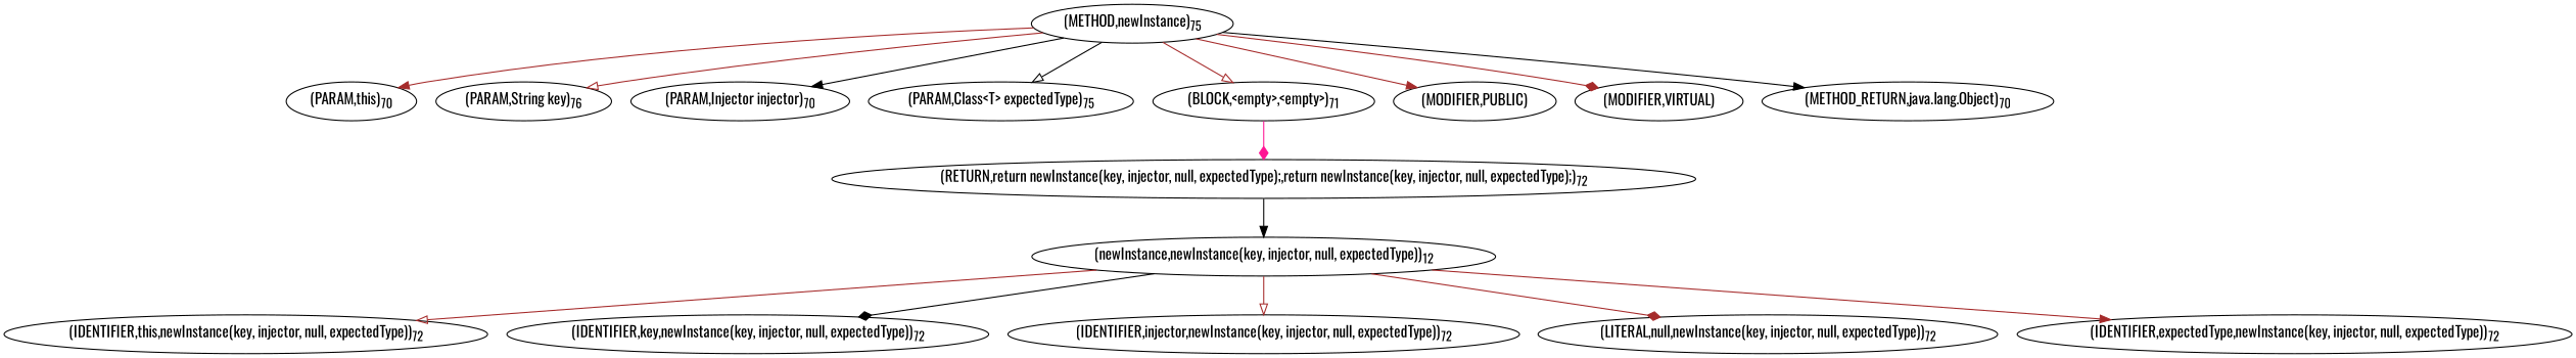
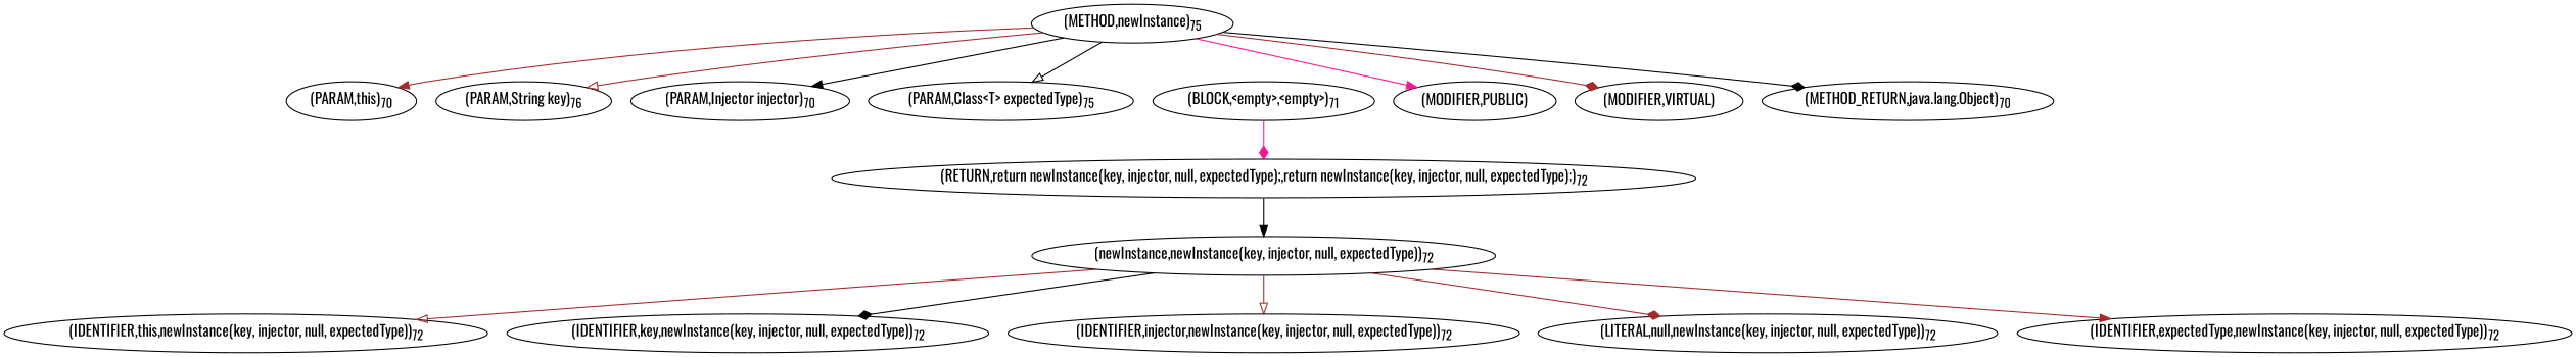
  digraph {
    fontname=Oswald
    node [fontname=Oswald]
    edge [arrowhead=normal color=brown fontname=Oswald]
    n1 [label=<(METHOD,newInstance)<SUB>75</SUB>>]
    n2 [label=<(PARAM,this)<SUB>70</SUB>>]
    n3 [label=<(PARAM,String key)<SUB>76</SUB>>]
    n4 [label=<(PARAM,Injector injector)<SUB>70</SUB>>]
    n5 [label=<(PARAM,Class&lt;T&gt; expectedType)<SUB>75</SUB>>]
    n6 [label=<(BLOCK,&lt;empty&gt;,&lt;empty&gt;)<SUB>71</SUB>>]
    n7 [label=<(MODIFIER,PUBLIC)>]
    n8 [label=<(MODIFIER,VIRTUAL)>]
    n9 [label=<(METHOD_RETURN,java.lang.Object)<SUB>70</SUB>>]
    n10 [label=<(RETURN,return newInstance(key, injector, null, expectedType);,return newInstance(key, injector, null, expectedType);)<SUB>72</SUB>>]
-   n11 [label=<(newInstance,newInstance(key, injector, null, expectedType))<SUB>12</SUB>>]
+   n11 [label=<(newInstance,newInstance(key, injector, null, expectedType))<SUB>72</SUB>>]
    n12 [label=<(IDENTIFIER,this,newInstance(key, injector, null, expectedType))<SUB>72</SUB>>]
    n13 [label=<(IDENTIFIER,key,newInstance(key, injector, null, expectedType))<SUB>72</SUB>>]
    n14 [label=<(IDENTIFIER,injector,newInstance(key, injector, null, expectedType))<SUB>72</SUB>>]
    n15 [label=<(LITERAL,null,newInstance(key, injector, null, expectedType))<SUB>72</SUB>>]
    n16 [label=<(IDENTIFIER,expectedType,newInstance(key, injector, null, expectedType))<SUB>72</SUB>>]
    n1 -> n2
    n1 -> n3 [arrowhead=onormal]
    n1 -> n4 [color=black]
    n1 -> n5 [arrowhead=onormal color=black]
-   n1 -> n6 [arrowhead=onormal]
-   n1 -> n7
+   n1 -> n7 [color=deeppink]
    n1 -> n8 [arrowhead=diamond]
-   n1 -> n9 [color=black]
+   n1 -> n9 [arrowhead=diamond color=black]
    n6 -> n10 [arrowhead=diamond color=deeppink]
    n10 -> n11 [color=black]
    n11 -> n12 [arrowhead=onormal]
    n11 -> n13 [arrowhead=diamond color=black]
    n11 -> n14 [arrowhead=onormal]
    n11 -> n15 [arrowhead=diamond]
    n11 -> n16
  }
